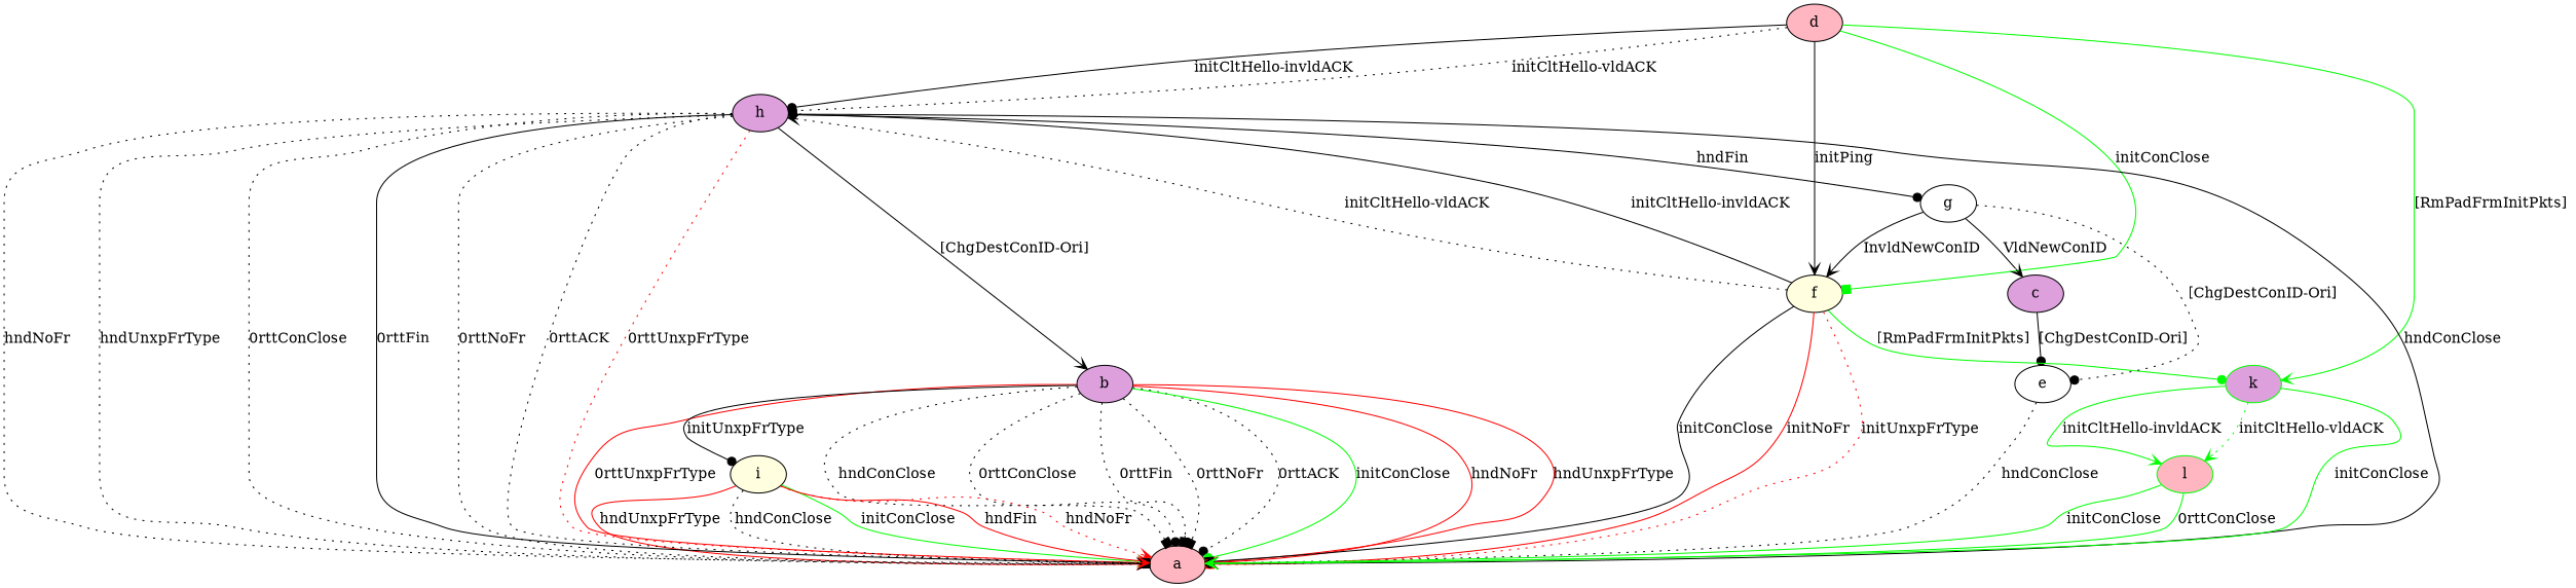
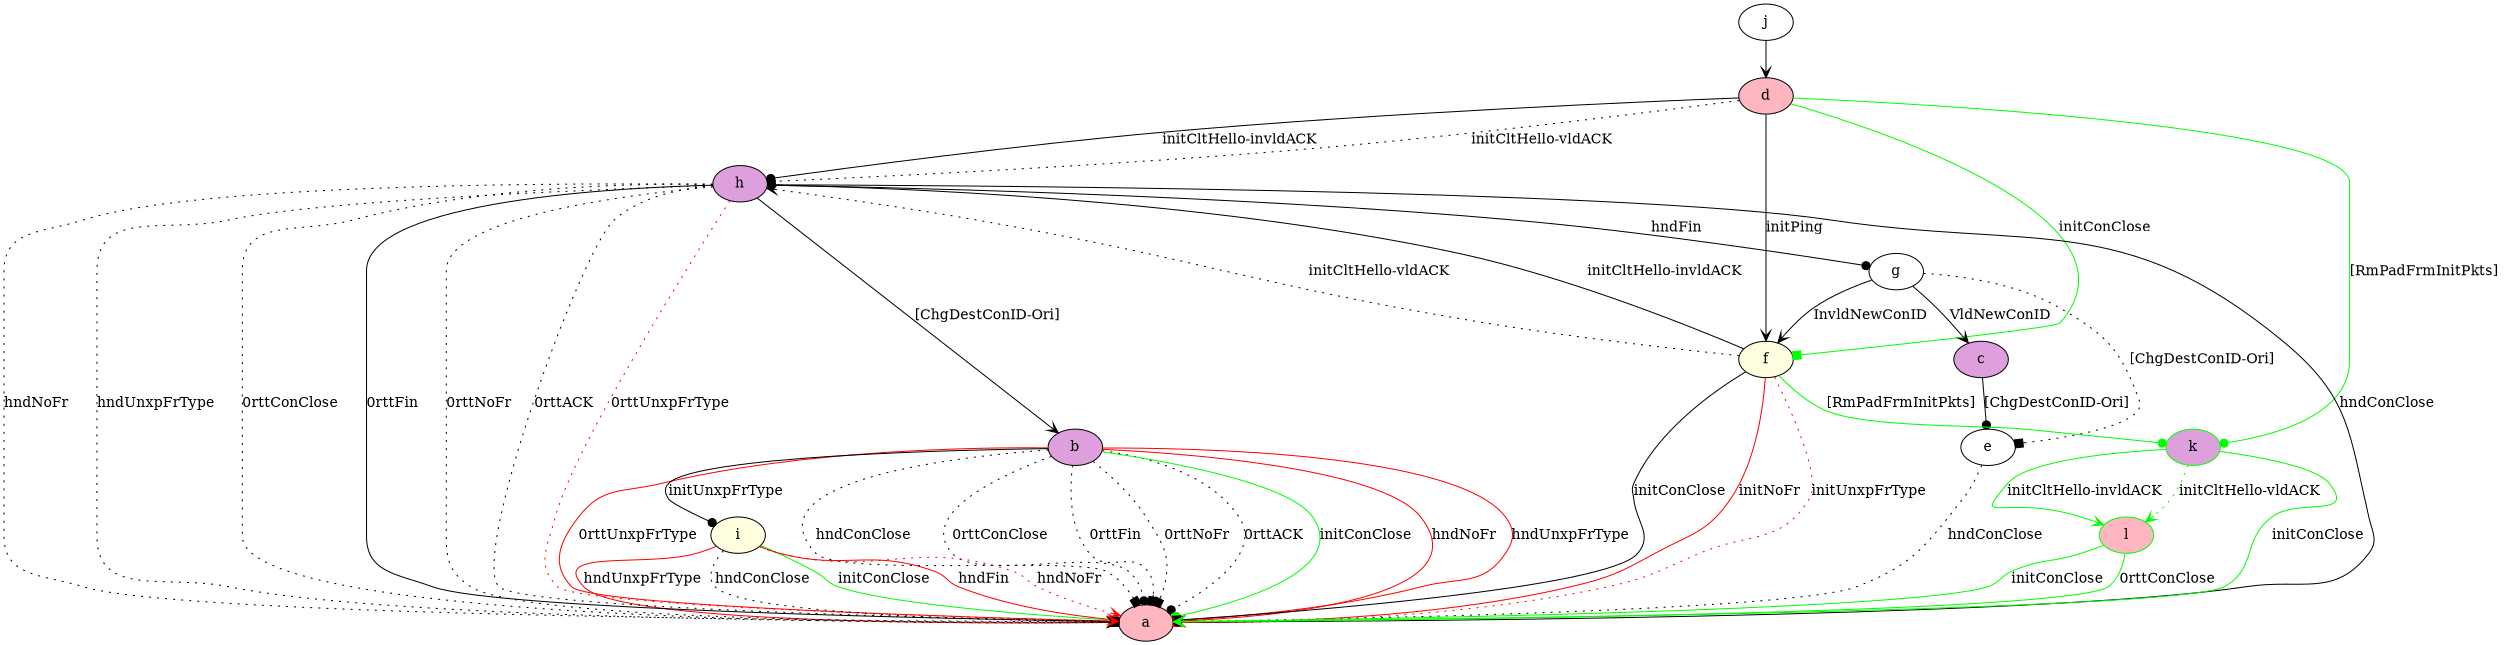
  digraph {
    node [fillcolor=plum style=filled]
    edge [arrowhead=vee style=solid]
    a [fillcolor=lightpink]
    b
    i [fillcolor=lightyellow]
    e [fillcolor=white]
    c
    d [fillcolor=lightpink]
    f [fillcolor=lightyellow]
    h
    k [color=green]
    g [fillcolor=white]
    l [color=green fillcolor=lightpink]
+   j [fillcolor=white]
    b -> a [arrowhead=box label="hndConClose " style=dotted]
    b -> a [arrowhead=dot label="0rttConClose " style=dotted]
    b -> a [arrowhead=box label="0rttFin " style=dotted]
    b -> a [arrowhead=box label="0rttNoFr " style=dotted]
    b -> a [arrowhead=dot label="0rttACK " style=dotted]
    b -> a [arrowhead=dot color=green label="initConClose "]
    b -> a [color=red label="hndNoFr "]
    b -> a [arrowhead=box color=red label="hndUnxpFrType "]
    b -> a [arrowhead=box color=red label="0rttUnxpFrType "]
    b -> i [arrowhead=dot label="initUnxpFrType "]
    i -> a [arrowhead=dot label="hndConClose " style=dotted]
    i -> a [color=green label="initConClose "]
    i -> a [color=red label="hndFin "]
    i -> a [color=red label="hndNoFr " style=dotted]
    i -> a [color=red label="hndUnxpFrType "]
    e -> a [label="hndConClose " style=dotted]
    c -> e [arrowhead=dot label="[ChgDestConID-Ori] "]
    d -> f [label="initPing "]
    d -> f [arrowhead=box color=green label="initConClose "]
    d -> h [arrowhead=dot label="initCltHello-vldACK " style=dotted]
    d -> h [arrowhead=dot label="initCltHello-invldACK "]
-   d -> k [color=green label="[RmPadFrmInitPkts] "]
+   d -> k [arrowhead=dot color=green label="[RmPadFrmInitPkts] "]
    f -> a [arrowhead=box label="initConClose "]
    f -> a [arrowhead=box color=red label="initNoFr "]
    f -> a [arrowhead=dot color=red label="initUnxpFrType " style=dotted]
    f -> h [label="initCltHello-vldACK " style=dotted]
    f -> h [arrowhead=dot label="initCltHello-invldACK "]
    f -> k [arrowhead=dot color=green label="[RmPadFrmInitPkts] "]
    h -> a [arrowhead=dot label="hndConClose "]
    h -> a [label="hndNoFr " style=dotted]
    h -> a [arrowhead=box label="hndUnxpFrType " style=dotted]
    h -> a [label="0rttConClose " style=dotted]
    h -> a [arrowhead=box label="0rttFin "]
    h -> a [arrowhead=box label="0rttNoFr " style=dotted]
    h -> a [arrowhead=box label="0rttACK " style=dotted]
    h -> a [color=red label="0rttUnxpFrType " style=dotted]
    h -> b [label="[ChgDestConID-Ori] "]
    h -> g [arrowhead=dot label="hndFin "]
    k -> a [color=green label="initConClose "]
    k -> l [color=green label="initCltHello-vldACK " style=dotted]
    k -> l [color=green label="initCltHello-invldACK "]
-   g -> e [arrowhead=dot label="[ChgDestConID-Ori] " style=dotted]
+   g -> e [arrowhead=box label="[ChgDestConID-Ori] " style=dotted]
    g -> c [label="VldNewConID "]
    g -> f [label="InvldNewConID "]
    l -> a [color=green label="initConClose "]
    l -> a [color=green label="0rttConClose "]
+   j -> d
  }
